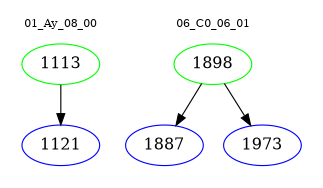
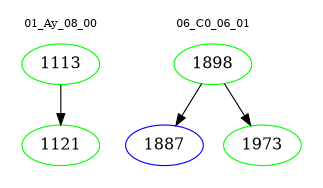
  digraph {
    node [color=blue]
    edge [color=black]
    n1 [color=green label=1113]
-   n2 [label=1121]
+   n2 [color=green label=1121]
    n3 [color=green label=1898]
    n4 [label=1887]
-   n5 [label=1973]
+   n5 [color=green label=1973]
    subgraph cluster_1 {
      color=white
      fontsize=10
      label="01_Ay_08_00"
      n1
      n2
    }
    subgraph cluster_2 {
      color=white
      fontsize=10
      label="06_C0_06_01"
      n3
      n4
      n5
    }
    n1 -> n2
    n3 -> n4
    n3 -> n5
  }
